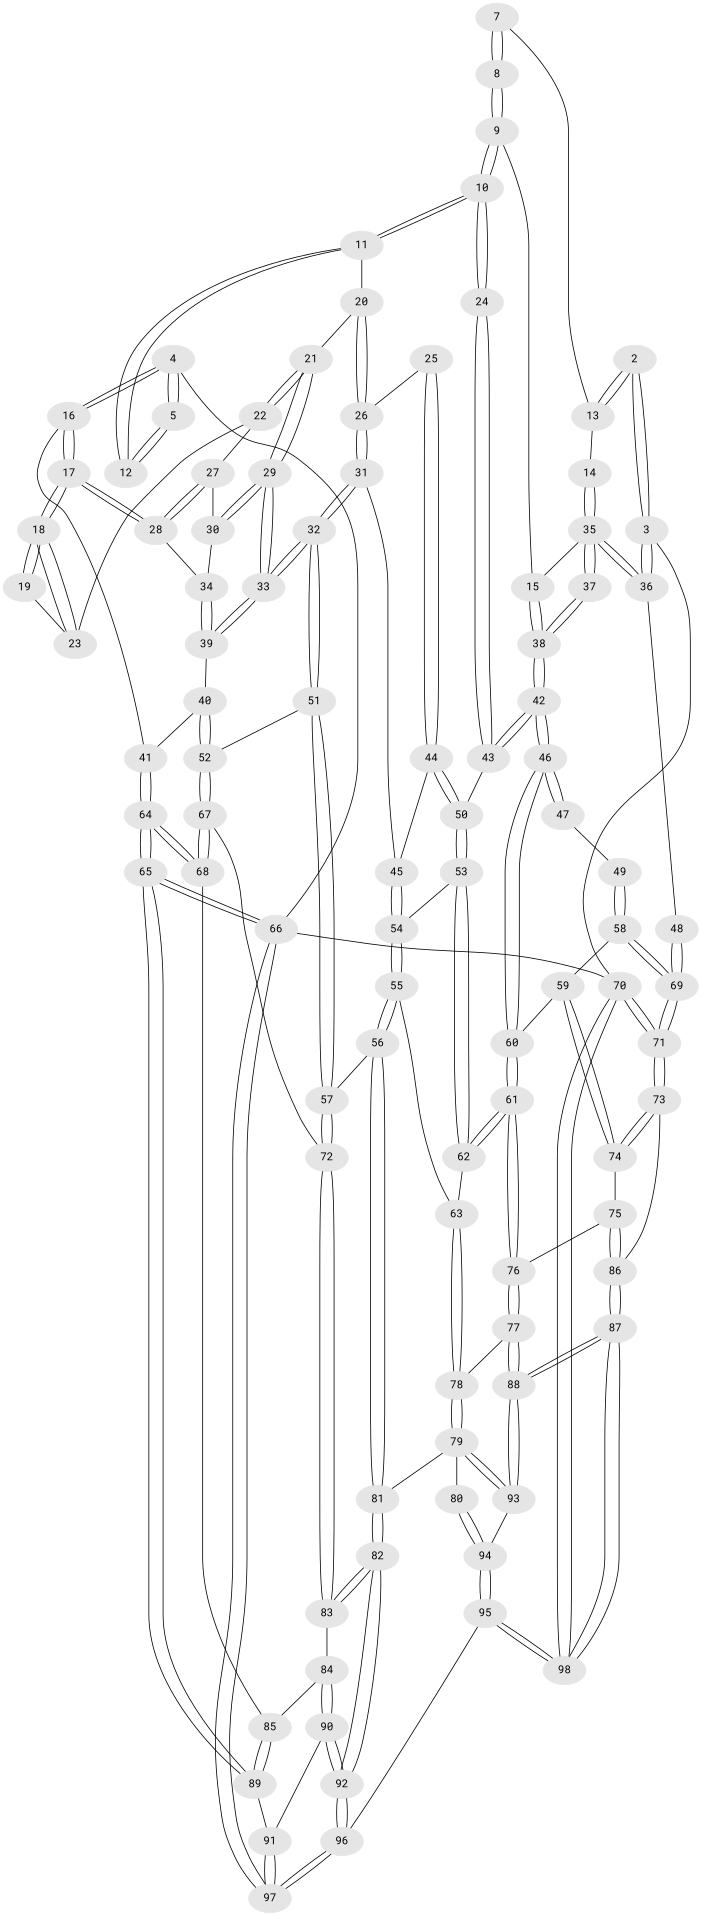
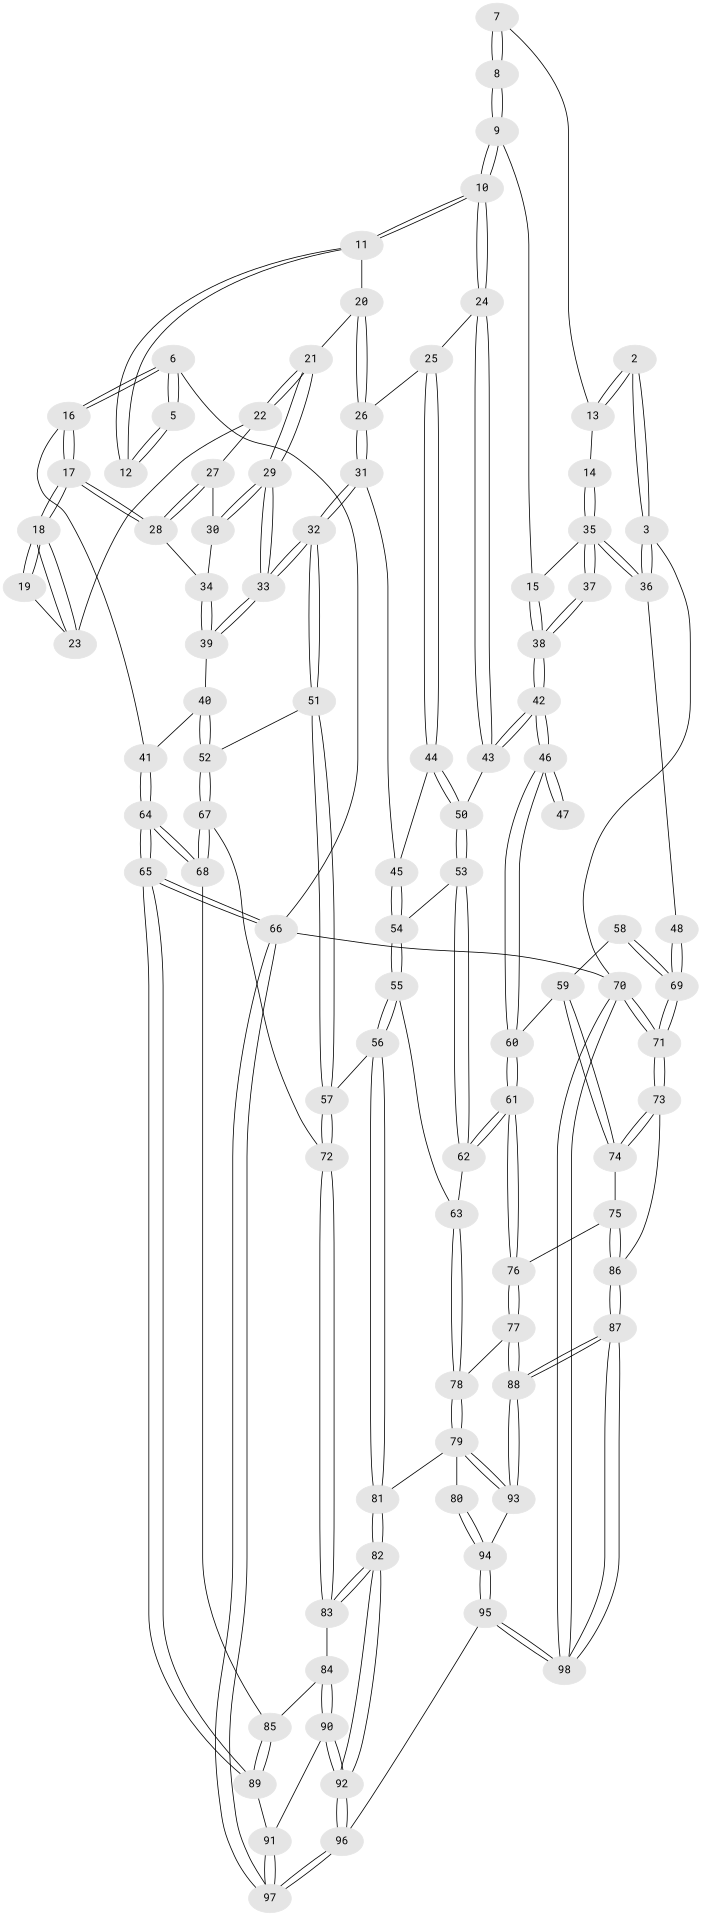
  graph {
    fontname="Roboto Mono"
    node [color=gray90 fontname="Roboto Mono" style=filled]
    edge [fontname="Roboto Mono"]
    2
    3
    13
    7
    8
    36
    70
    14
-   4
+   4 [label=6]
    5
    16
    66
    48
    71
    98
    12
    17
    41
    97
    9
    10
    15
    11
    24
    38
    20
    25
    43
    21
    26
    35
    37
    42
    18
    28
    64
    19
    23
    34
    22
    29
    31
    27
    30
    33
    44
    50
    45
    32
    39
    51
    54
    52
    57
    40
    69
    46
    67
    65
    68
    47
    60
    53
    55
-   49
    61
    58
    59
    62
    72
    63
    56
    81
    78
    82
    83
    74
    75
    76
    77
    79
    89
    85
    91
    73
    86
    84
    87
    88
    93
    80
    94
    95
    92
    96
    90
    2 -- 3
    2 -- 3
    2 -- 13
    2 -- 13
    3 -- 36
    3 -- 36
    3 -- 70
    13 -- 14
    7 -- 13
    7 -- 8
    7 -- 8
    8 -- 9
    8 -- 9
    36 -- 48
    70 -- 71
    70 -- 71
    70 -- 98
    70 -- 98
    14 -- 35
    14 -- 35
    4 -- 5
    4 -- 5
    4 -- 16
    4 -- 16
    4 -- 66
    5 -- 12
    5 -- 12
    16 -- 17
    16 -- 17
    16 -- 41
    66 -- 70
    66 -- 97
    66 -- 97
    48 -- 69
    48 -- 69
    71 -- 73
    71 -- 73
    17 -- 18
    17 -- 18
    17 -- 28
    17 -- 28
    41 -- 64
    41 -- 64
    9 -- 10
    9 -- 10
    9 -- 15
    10 -- 11
    10 -- 11
    10 -- 24
    10 -- 24
    15 -- 38
    15 -- 38
    11 -- 12
    11 -- 12
    11 -- 20
+   24 -- 25
    24 -- 43
    24 -- 43
    38 -- 42
    38 -- 42
    20 -- 21
    20 -- 26
    20 -- 26
    25 -- 26
    25 -- 44
    25 -- 44
    43 -- 50
    21 -- 22
    21 -- 22
    21 -- 29
    21 -- 29
    26 -- 31
    26 -- 31
    35 -- 36
    35 -- 36
    35 -- 15
    35 -- 37
    35 -- 37
    37 -- 38
    37 -- 38
    42 -- 43
    42 -- 43
    42 -- 46
    42 -- 46
    18 -- 19
    18 -- 19
    18 -- 23
    18 -- 23
    28 -- 34
    64 -- 65
    64 -- 65
    64 -- 68
    64 -- 68
    19 -- 23
    34 -- 39
    34 -- 39
    22 -- 23
    22 -- 27
    29 -- 30
    29 -- 30
    29 -- 33
    29 -- 33
    31 -- 45
    31 -- 32
    31 -- 32
    27 -- 28
    27 -- 28
    27 -- 30
    30 -- 34
    33 -- 39
    33 -- 39
    44 -- 50
    44 -- 50
    44 -- 45
    50 -- 53
    50 -- 53
    45 -- 54
    45 -- 54
    32 -- 33
    32 -- 33
    32 -- 51
    32 -- 51
    39 -- 40
    51 -- 52
    51 -- 57
    51 -- 57
    54 -- 55
    54 -- 55
    52 -- 67
    52 -- 67
    57 -- 72
    57 -- 72
    40 -- 41
    40 -- 52
    40 -- 52
    69 -- 71
    69 -- 71
    46 -- 47
    46 -- 47
    46 -- 60
    46 -- 60
    67 -- 68
    67 -- 68
    67 -- 72
    65 -- 66
    65 -- 66
    65 -- 89
    65 -- 89
    68 -- 85
-   47 -- 49
    60 -- 61
    60 -- 61
    53 -- 54
    53 -- 62
    53 -- 62
    55 -- 63
    55 -- 56
    55 -- 56
-   49 -- 58
-   49 -- 58
    61 -- 62
    61 -- 62
    61 -- 76
    61 -- 76
    58 -- 69
    58 -- 69
    58 -- 59
    59 -- 60
    59 -- 74
    59 -- 74
    62 -- 63
    72 -- 83
    72 -- 83
    63 -- 78
    63 -- 78
    56 -- 57
    56 -- 81
    56 -- 81
    81 -- 82
    81 -- 82
    78 -- 79
    78 -- 79
    82 -- 83
    82 -- 83
    82 -- 92
    82 -- 92
    83 -- 84
    74 -- 75
    75 -- 76
    75 -- 86
    75 -- 86
    76 -- 77
    76 -- 77
    77 -- 78
    77 -- 88
    77 -- 88
    79 -- 81
    79 -- 93
    79 -- 93
    79 -- 80
    89 -- 91
    85 -- 89
    85 -- 89
    91 -- 97
    91 -- 97
    73 -- 74
    73 -- 74
    73 -- 86
    86 -- 87
    86 -- 87
    84 -- 85
    84 -- 90
    84 -- 90
    87 -- 98
    87 -- 98
    87 -- 88
    87 -- 88
    88 -- 93
    88 -- 93
    93 -- 94
    80 -- 94
    80 -- 94
    94 -- 95
    94 -- 95
    95 -- 98
    95 -- 98
    95 -- 96
    92 -- 96
    92 -- 96
    96 -- 97
    96 -- 97
    90 -- 91
    90 -- 92
    90 -- 92
  }
